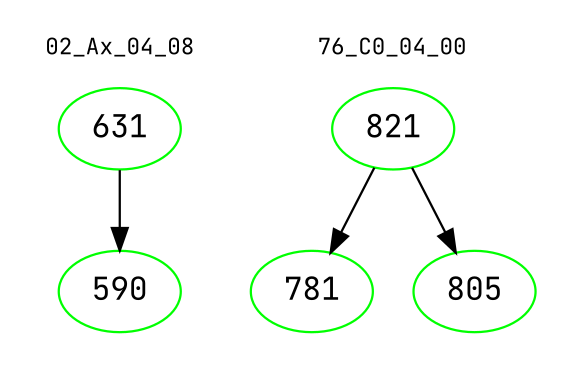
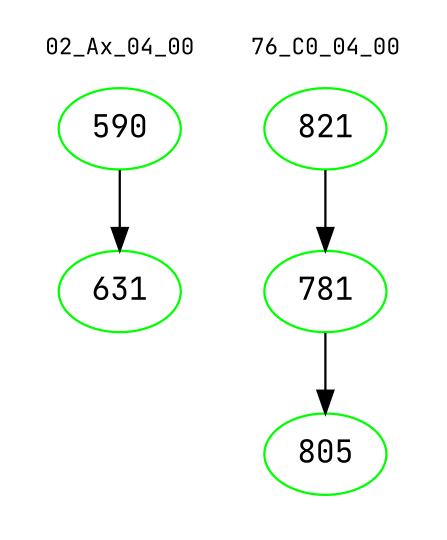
  digraph {
    fontname="JetBrains Mono"
    node [color=green fontname="JetBrains Mono"]
    edge [color=black fontname="JetBrains Mono"]
    n1 [label=590]
    n2 [label=631]
    n3 [label=821]
    n4 [label=781]
    n5 [label=805]
    subgraph cluster_1 {
      color=white
      fontsize=10
-     label="02_Ax_04_08"
+     label="02_Ax_04_00"
      n1
      n2
    }
    subgraph cluster_2 {
      color=white
      fontsize=10
      label="76_C0_04_00"
      n3
      n4
      n5
    }
-   n2 -> n1
+   n1 -> n2
    n3 -> n4
-   n3 -> n5
+   n4 -> n5
  }
